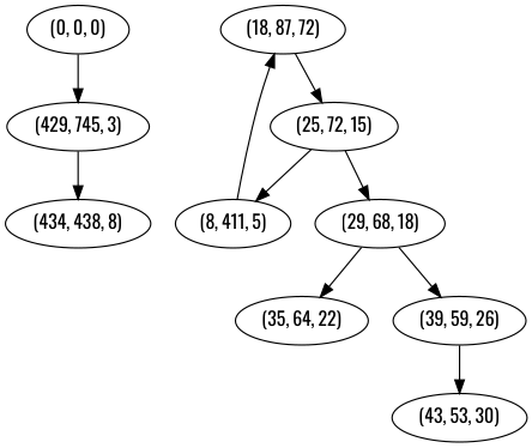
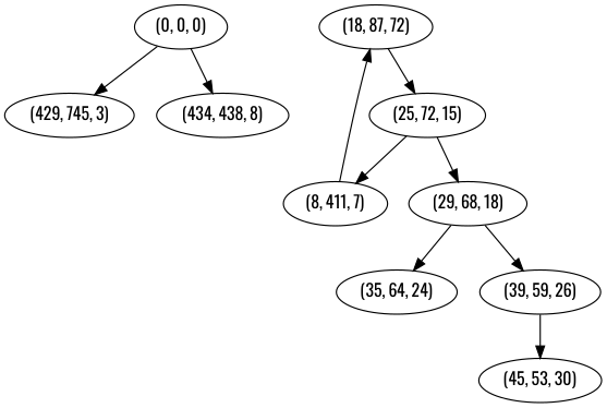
  digraph {
    fontname=Oswald
    node [fontname=Oswald]
    edge [fontname=Oswald]
    n1 [label="(429, 745, 3)"]
    "(0, 0, 0)"
    n3 [label="(18, 87, 72)"]
-   "(8, 411, 7)" [label="(8, 411, 5)"]
+   "(8, 411, 7)"
    "(434, 438, 8)"
    "(25, 72, 15)"
    "(29, 68, 18)"
-   "(35, 64, 22)"
+   "(35, 64, 22)" [label="(35, 64, 24)"]
    "(39, 59, 26)"
-   "(45, 53, 30)" [label="(43, 53, 30)"]
-   n1 -> "(434, 438, 8)"
+   "(45, 53, 30)"
+   "(0, 0, 0)" -> "(434, 438, 8)"
    "(0, 0, 0)" -> n1
    n3 -> "(25, 72, 15)"
    "(8, 411, 7)" -> n3
    "(25, 72, 15)" -> "(8, 411, 7)"
    "(25, 72, 15)" -> "(29, 68, 18)"
    "(29, 68, 18)" -> "(35, 64, 22)"
    "(29, 68, 18)" -> "(39, 59, 26)"
    "(39, 59, 26)" -> "(45, 53, 30)"
  }
